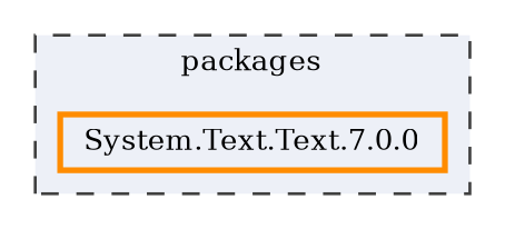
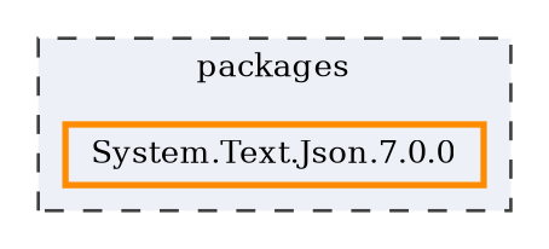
  digraph {
    compound=true
    fontname="DejaVu Serif"
-   n1 [color=darkorange fillcolor="#edf0f7" fontname="DejaVu Serif" fontsize=10 height=0.2 label="System.Text.Text.7.0.0" shape=box style="filled,bold" width=0.4]
+   n1 [color=darkorange fillcolor="#edf0f7" fontname="DejaVu Serif" fontsize=10 height=0.2 label="System.Text.Json.7.0.0" shape=box style="filled,bold" width=0.4]
    subgraph cluster_1 {
      bgcolor="#edf0f7"
      fontsize=10
      label=packages
      pencolor=grey25
      style="filled,dashed"
      n1
    }
  }
